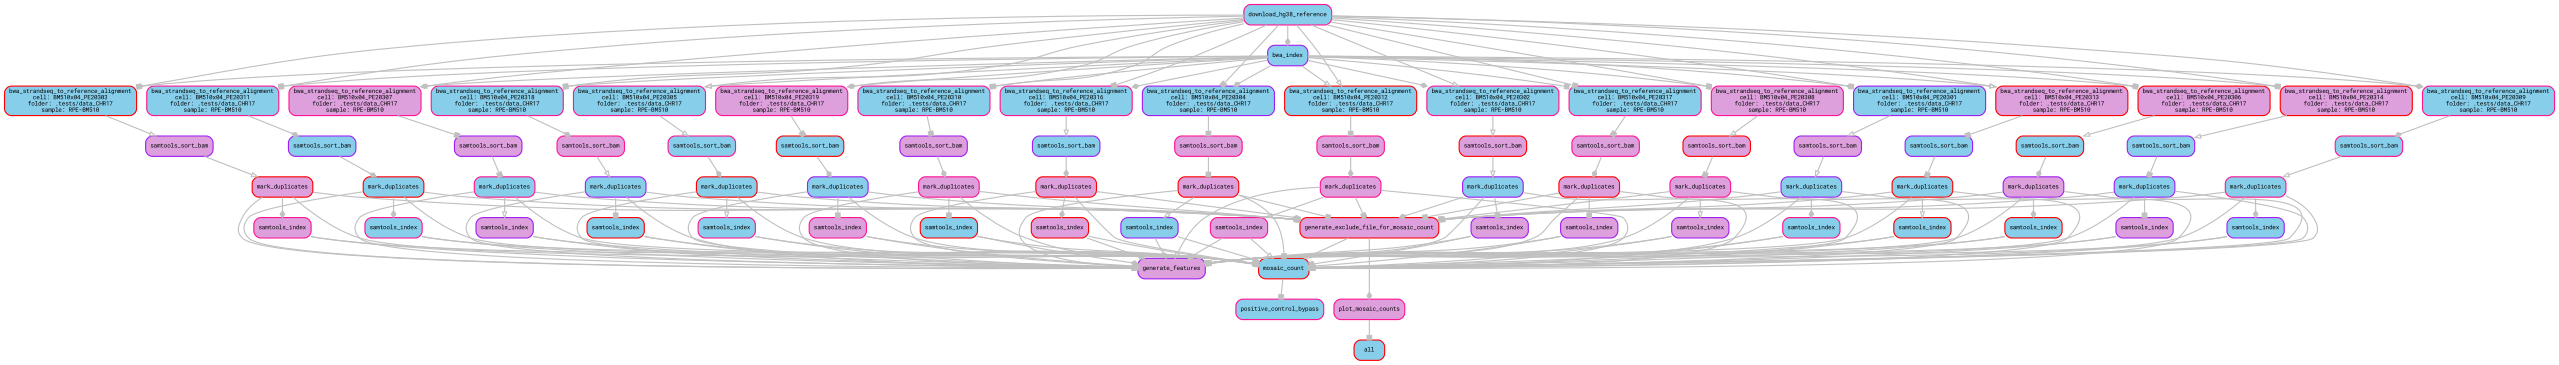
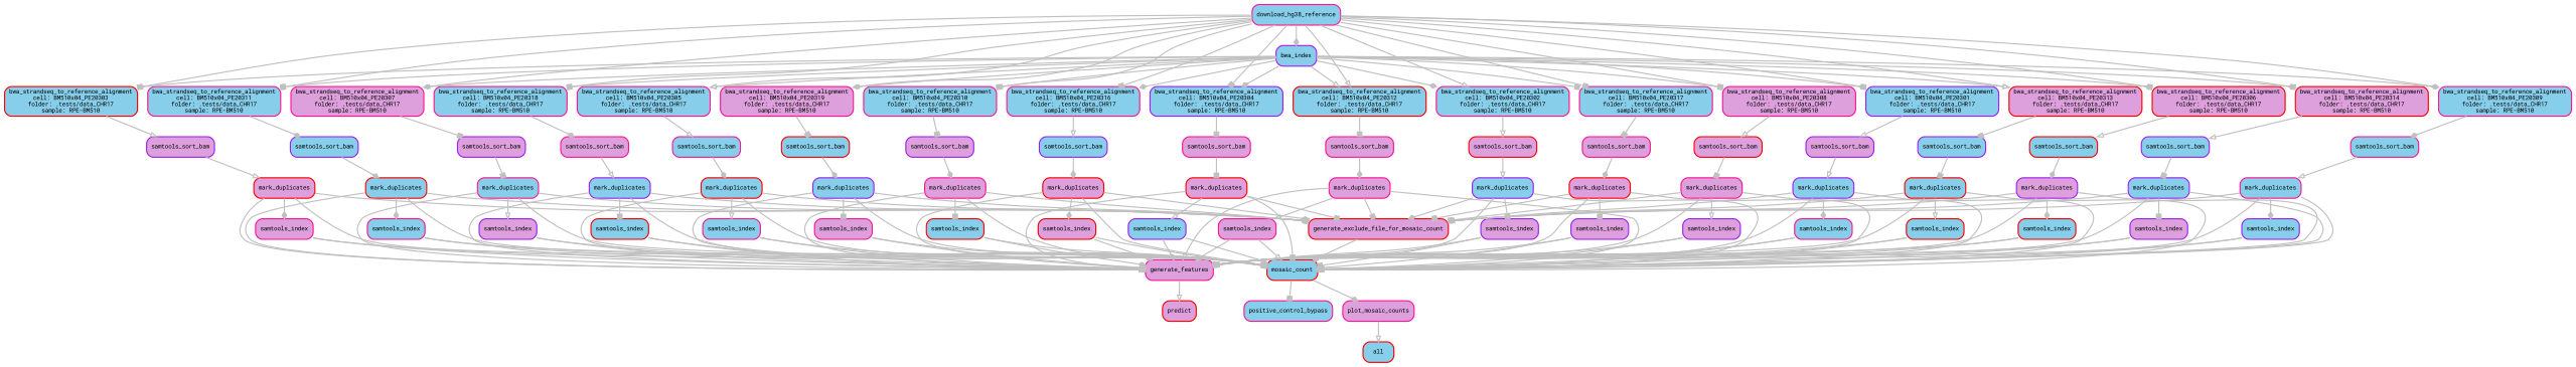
  digraph {
    bgcolor=white
    fontname="Roboto Mono"
    node [color=deeppink fillcolor=skyblue fontname="Roboto Mono" fontsize=10 penwidth=2 shape=box style="rounded,filled"]
    edge [arrowhead=box color=grey fontname="Roboto Mono" penwidth=2]
    n1 [color=red label=all]
    n2 [label=positive_control_bypass]
-   n4 [color=purple fillcolor=plum label=generate_features]
+   n3 [color=red fillcolor=plum label=predict]
+   n4 [fillcolor=plum label=generate_features]
    n5 [color=purple label=mark_duplicates]
    n6 [label=samtools_index]
    n7 [color=red label=mosaic_count]
    n8 [color=red fillcolor=plum label=generate_exclude_file_for_mosaic_count]
    n9 [fillcolor=plum label=plot_mosaic_counts]
    n10 [color=purple fillcolor=plum label=samtools_sort_bam]
    n11 [color=purple label="bwa_strandseq_to_reference_alignment\ncell: BM510x04_PE20301\nfolder: .tests/data_CHR17\nsample: RPE-BM510"]
    n12 [label=download_hg38_reference]
    n13 [color=purple label=bwa_index]
    n14 [label="bwa_strandseq_to_reference_alignment\ncell: BM510x04_PE20302\nfolder: .tests/data_CHR17\nsample: RPE-BM510"]
    n15 [color=red label="bwa_strandseq_to_reference_alignment\ncell: BM510x04_PE20303\nfolder: .tests/data_CHR17\nsample: RPE-BM510"]
    n16 [color=purple label="bwa_strandseq_to_reference_alignment\ncell: BM510x04_PE20304\nfolder: .tests/data_CHR17\nsample: RPE-BM510"]
    n17 [label="bwa_strandseq_to_reference_alignment\ncell: BM510x04_PE20305\nfolder: .tests/data_CHR17\nsample: RPE-BM510"]
    n18 [color=red fillcolor=plum label="bwa_strandseq_to_reference_alignment\ncell: BM510x04_PE20306\nfolder: .tests/data_CHR17\nsample: RPE-BM510"]
    n19 [fillcolor=plum label="bwa_strandseq_to_reference_alignment\ncell: BM510x04_PE20307\nfolder: .tests/data_CHR17\nsample: RPE-BM510"]
    n20 [fillcolor=plum label="bwa_strandseq_to_reference_alignment\ncell: BM510x04_PE20308\nfolder: .tests/data_CHR17\nsample: RPE-BM510"]
    n21 [label="bwa_strandseq_to_reference_alignment\ncell: BM510x04_PE20309\nfolder: .tests/data_CHR17\nsample: RPE-BM510"]
    n22 [label="bwa_strandseq_to_reference_alignment\ncell: BM510x04_PE20310\nfolder: .tests/data_CHR17\nsample: RPE-BM510"]
    n23 [label="bwa_strandseq_to_reference_alignment\ncell: BM510x04_PE20311\nfolder: .tests/data_CHR17\nsample: RPE-BM510"]
    n24 [color=red label="bwa_strandseq_to_reference_alignment\ncell: BM510x04_PE20312\nfolder: .tests/data_CHR17\nsample: RPE-BM510"]
    n25 [color=red fillcolor=plum label="bwa_strandseq_to_reference_alignment\ncell: BM510x04_PE20313\nfolder: .tests/data_CHR17\nsample: RPE-BM510"]
    n26 [color=red fillcolor=plum label="bwa_strandseq_to_reference_alignment\ncell: BM510x04_PE20314\nfolder: .tests/data_CHR17\nsample: RPE-BM510"]
    n27 [label="bwa_strandseq_to_reference_alignment\ncell: BM510x04_PE20316\nfolder: .tests/data_CHR17\nsample: RPE-BM510"]
    n28 [label="bwa_strandseq_to_reference_alignment\ncell: BM510x04_PE20317\nfolder: .tests/data_CHR17\nsample: RPE-BM510"]
    n29 [label="bwa_strandseq_to_reference_alignment\ncell: BM510x04_PE20318\nfolder: .tests/data_CHR17\nsample: RPE-BM510"]
    n30 [fillcolor=plum label="bwa_strandseq_to_reference_alignment\ncell: BM510x04_PE20319\nfolder: .tests/data_CHR17\nsample: RPE-BM510"]
    n31 [color=red fillcolor=plum label=samtools_sort_bam]
    n32 [color=purple fillcolor=plum label=samtools_sort_bam]
    n33 [fillcolor=plum label=samtools_sort_bam]
    n34 [label=samtools_sort_bam]
    n35 [color=red label=samtools_sort_bam]
    n36 [color=purple fillcolor=plum label=samtools_sort_bam]
    n37 [color=red fillcolor=plum label=samtools_sort_bam]
    n38 [label=samtools_sort_bam]
    n39 [color=purple fillcolor=plum label=samtools_sort_bam]
    n40 [color=purple label=samtools_sort_bam]
    n41 [fillcolor=plum label=samtools_sort_bam]
    n42 [color=purple label=samtools_sort_bam]
    n43 [color=purple label=samtools_sort_bam]
    n44 [color=purple label=samtools_sort_bam]
    n45 [fillcolor=plum label=samtools_sort_bam]
    n46 [fillcolor=plum label=samtools_sort_bam]
    n47 [color=red label=samtools_sort_bam]
    n48 [color=purple label=mark_duplicates]
    n49 [color=purple fillcolor=plum label=samtools_index]
    n50 [color=red fillcolor=plum label=mark_duplicates]
    n51 [fillcolor=plum label=samtools_index]
    n52 [color=red fillcolor=plum label=mark_duplicates]
    n53 [color=purple label=samtools_index]
    n54 [color=red label=mark_duplicates]
    n55 [label=samtools_index]
    n56 [color=purple fillcolor=plum label=mark_duplicates]
    n57 [color=red label=samtools_index]
    n58 [label=mark_duplicates]
    n59 [color=purple fillcolor=plum label=samtools_index]
    n60 [fillcolor=plum label=mark_duplicates]
    n61 [color=purple fillcolor=plum label=samtools_index]
    n62 [label=mark_duplicates]
    n63 [color=purple label=samtools_index]
    n64 [fillcolor=plum label=mark_duplicates]
    n65 [color=red label=samtools_index]
    n66 [color=red label=mark_duplicates]
    n67 [label=samtools_index]
    n68 [fillcolor=plum label=mark_duplicates]
    n69 [fillcolor=plum label=samtools_index]
    n70 [color=red label=mark_duplicates]
    n71 [color=red label=samtools_index]
    n72 [color=purple label=mark_duplicates]
    n73 [color=purple fillcolor=plum label=samtools_index]
    n74 [color=red fillcolor=plum label=mark_duplicates]
    n75 [color=red fillcolor=plum label=samtools_index]
    n76 [color=red fillcolor=plum label=mark_duplicates]
    n77 [color=purple fillcolor=plum label=samtools_index]
    n78 [color=purple label=mark_duplicates]
    n79 [color=red label=samtools_index]
    n80 [color=purple label=mark_duplicates]
    n81 [fillcolor=plum label=samtools_index]
+   n4 -> n3 [arrowhead=onormal]
    n5 -> n4 [arrowhead=diamond]
    n5 -> n6 [arrowhead=diamond]
    n5 -> n7
    n5 -> n8 [arrowhead=onormal]
    n6 -> n4 [arrowhead=onormal]
    n6 -> n7 [arrowhead=onormal]
    n7 -> n2
-   n8 -> n9 [arrowhead=diamond]
-   n8 -> n7 [arrowhead=onormal]
-   n9 -> n1
+   n7 -> n9 [arrowhead=diamond]
+   n8 -> n7
+   n9 -> n1 [arrowhead=onormal]
    n10 -> n5 [arrowhead=onormal]
    n11 -> n10 [arrowhead=onormal]
    n12 -> n11 [arrowhead=diamond]
    n12 -> n13 [arrowhead=diamond]
    n12 -> n14 [arrowhead=onormal]
    n12 -> n15
    n12 -> n16
    n12 -> n17 [arrowhead=onormal]
    n12 -> n18
    n12 -> n19 [arrowhead=diamond]
    n12 -> n20
    n12 -> n21 [arrowhead=diamond]
    n12 -> n22
    n12 -> n23
    n12 -> n24 [arrowhead=onormal]
    n12 -> n25 [arrowhead=onormal]
    n12 -> n26 [arrowhead=diamond]
    n12 -> n27
    n12 -> n28
    n12 -> n29
    n12 -> n30 [arrowhead=onormal]
    n13 -> n11
    n13 -> n14 [arrowhead=diamond]
    n13 -> n15 [arrowhead=diamond]
    n13 -> n16 [arrowhead=diamond]
    n13 -> n17 [arrowhead=onormal]
    n13 -> n18 [arrowhead=diamond]
    n13 -> n19 [arrowhead=onormal]
    n13 -> n20
    n13 -> n21 [arrowhead=diamond]
    n13 -> n22 [arrowhead=onormal]
    n13 -> n23
    n13 -> n24 [arrowhead=onormal]
    n13 -> n25 [arrowhead=onormal]
    n13 -> n26
    n13 -> n27 [arrowhead=diamond]
    n13 -> n28
    n13 -> n29
    n13 -> n30 [arrowhead=diamond]
    n14 -> n31 [arrowhead=onormal]
    n15 -> n32 [arrowhead=onormal]
    n16 -> n33
    n17 -> n34 [arrowhead=onormal]
    n18 -> n35 [arrowhead=onormal]
    n19 -> n36
    n20 -> n37 [arrowhead=onormal]
    n21 -> n38 [arrowhead=diamond]
    n22 -> n39
    n23 -> n40 [arrowhead=diamond]
    n24 -> n41
    n25 -> n42
    n26 -> n43 [arrowhead=onormal]
    n27 -> n44 [arrowhead=onormal]
    n28 -> n45
    n29 -> n46 [arrowhead=diamond]
    n30 -> n47
    n31 -> n48 [arrowhead=onormal]
    n32 -> n50 [arrowhead=onormal]
    n33 -> n52
    n34 -> n54 [arrowhead=diamond]
    n35 -> n56 [arrowhead=diamond]
    n36 -> n58
    n37 -> n60
    n38 -> n62 [arrowhead=onormal]
    n39 -> n64 [arrowhead=diamond]
    n40 -> n66 [arrowhead=diamond]
    n41 -> n68 [arrowhead=diamond]
    n42 -> n70
    n43 -> n72
    n44 -> n74 [arrowhead=diamond]
    n45 -> n76 [arrowhead=diamond]
    n46 -> n78 [arrowhead=onormal]
    n47 -> n80 [arrowhead=diamond]
    n48 -> n4 [arrowhead=onormal]
    n48 -> n7 [arrowhead=onormal]
    n48 -> n8 [arrowhead=diamond]
    n48 -> n49
    n49 -> n4
    n49 -> n7
    n50 -> n4 [arrowhead=onormal]
    n50 -> n7
    n50 -> n8
    n50 -> n51 [arrowhead=diamond]
    n51 -> n4 [arrowhead=onormal]
    n51 -> n7
    n52 -> n4
    n52 -> n7
    n52 -> n8
    n52 -> n53 [arrowhead=onormal]
    n53 -> n4 [arrowhead=diamond]
    n53 -> n7 [arrowhead=diamond]
    n54 -> n4 [arrowhead=onormal]
    n54 -> n7 [arrowhead=diamond]
    n54 -> n8
    n54 -> n55 [arrowhead=onormal]
    n55 -> n4 [arrowhead=diamond]
    n55 -> n7 [arrowhead=onormal]
    n56 -> n4
    n56 -> n7 [arrowhead=onormal]
    n56 -> n8 [arrowhead=onormal]
    n56 -> n57 [arrowhead=diamond]
    n57 -> n4
    n57 -> n7 [arrowhead=onormal]
    n58 -> n4 [arrowhead=diamond]
    n58 -> n7
    n58 -> n8 [arrowhead=onormal]
    n58 -> n59 [arrowhead=onormal]
    n59 -> n4 [arrowhead=diamond]
    n59 -> n7 [arrowhead=diamond]
    n60 -> n4
    n60 -> n7 [arrowhead=diamond]
    n60 -> n8
    n60 -> n61 [arrowhead=onormal]
    n61 -> n4 [arrowhead=diamond]
    n61 -> n7 [arrowhead=onormal]
    n62 -> n4
    n62 -> n7
    n62 -> n8 [arrowhead=diamond]
    n62 -> n63 [arrowhead=diamond]
    n63 -> n4 [arrowhead=onormal]
    n63 -> n7 [arrowhead=onormal]
    n64 -> n4 [arrowhead=diamond]
    n64 -> n7 [arrowhead=onormal]
    n64 -> n8 [arrowhead=diamond]
    n64 -> n65
    n65 -> n4 [arrowhead=diamond]
    n65 -> n7
    n66 -> n4 [arrowhead=diamond]
    n66 -> n7
    n66 -> n8
    n66 -> n67 [arrowhead=diamond]
    n67 -> n4
    n67 -> n7 [arrowhead=onormal]
    n68 -> n4 [arrowhead=onormal]
    n68 -> n7 [arrowhead=onormal]
    n68 -> n8
    n68 -> n69 [arrowhead=onormal]
    n69 -> n4
    n69 -> n7 [arrowhead=onormal]
    n70 -> n4 [arrowhead=onormal]
    n70 -> n7 [arrowhead=diamond]
    n70 -> n8
    n70 -> n71 [arrowhead=onormal]
    n71 -> n4 [arrowhead=diamond]
    n71 -> n7 [arrowhead=diamond]
    n72 -> n4
    n72 -> n7
    n72 -> n8 [arrowhead=onormal]
    n72 -> n73
    n73 -> n4
    n73 -> n7
    n74 -> n4
    n74 -> n7 [arrowhead=diamond]
    n74 -> n8 [arrowhead=diamond]
    n74 -> n75 [arrowhead=diamond]
    n75 -> n4 [arrowhead=diamond]
    n75 -> n7
    n76 -> n4 [arrowhead=diamond]
    n76 -> n7
    n76 -> n8
    n76 -> n77
    n77 -> n4
    n77 -> n7 [arrowhead=onormal]
    n78 -> n4
    n78 -> n7
    n78 -> n8
    n78 -> n79
    n79 -> n4 [arrowhead=onormal]
    n79 -> n7 [arrowhead=diamond]
    n80 -> n4
    n80 -> n7 [arrowhead=onormal]
    n80 -> n8 [arrowhead=onormal]
    n80 -> n81
    n81 -> n4
    n81 -> n7 [arrowhead=onormal]
  }
